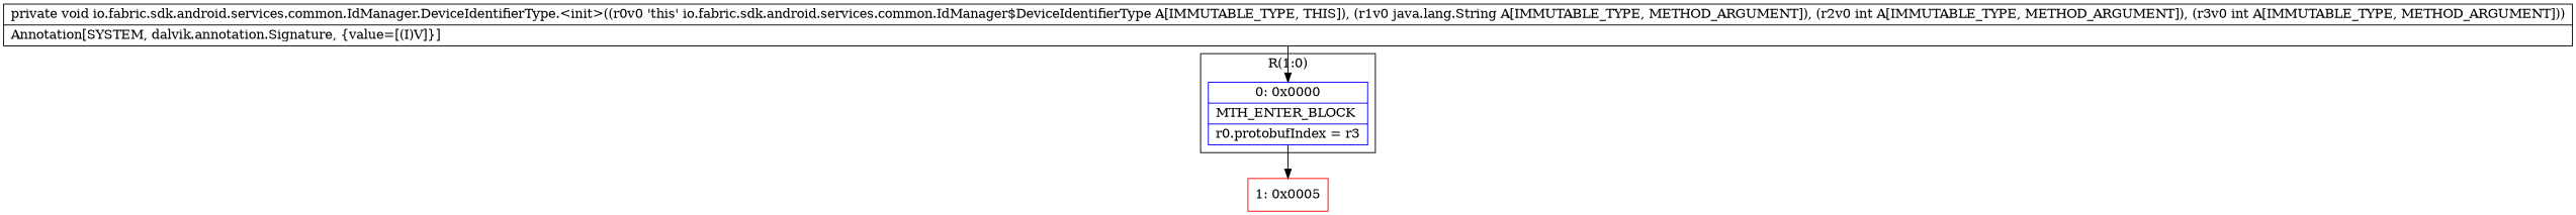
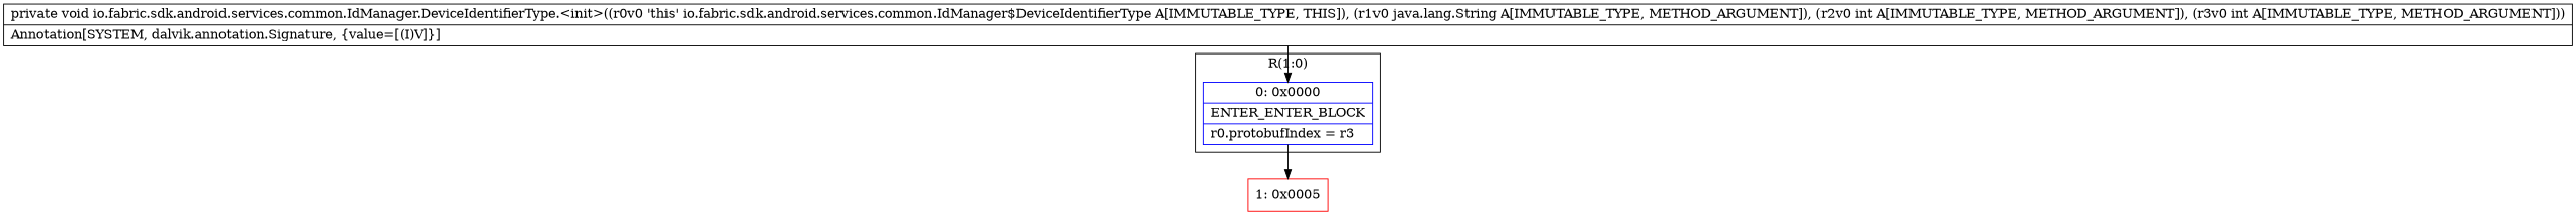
  digraph {
    node [shape=record]
-   n1 [color=blue label="{0\:\ 0x0000|MTH_ENTER_BLOCK\l|r0.protobufIndex = r3\l}"]
+   n1 [color=blue label="{0\:\ 0x0000|ENTER_ENTER_BLOCK\l|r0.protobufIndex = r3\l}"]
    n2 [color=red label="{1\:\ 0x0005}"]
    n3 [label="{private void io.fabric.sdk.android.services.common.IdManager.DeviceIdentifierType.\<init\>((r0v0 'this' io.fabric.sdk.android.services.common.IdManager$DeviceIdentifierType A[IMMUTABLE_TYPE, THIS]), (r1v0 java.lang.String A[IMMUTABLE_TYPE, METHOD_ARGUMENT]), (r2v0 int A[IMMUTABLE_TYPE, METHOD_ARGUMENT]), (r3v0 int A[IMMUTABLE_TYPE, METHOD_ARGUMENT]))  | Annotation[SYSTEM, dalvik.annotation.Signature, \{value=[(I)V]\}]\l}"]
    subgraph cluster_1 {
      label="R(1:0)"
      n1
    }
    n1 -> n2
    n3 -> n1
  }
